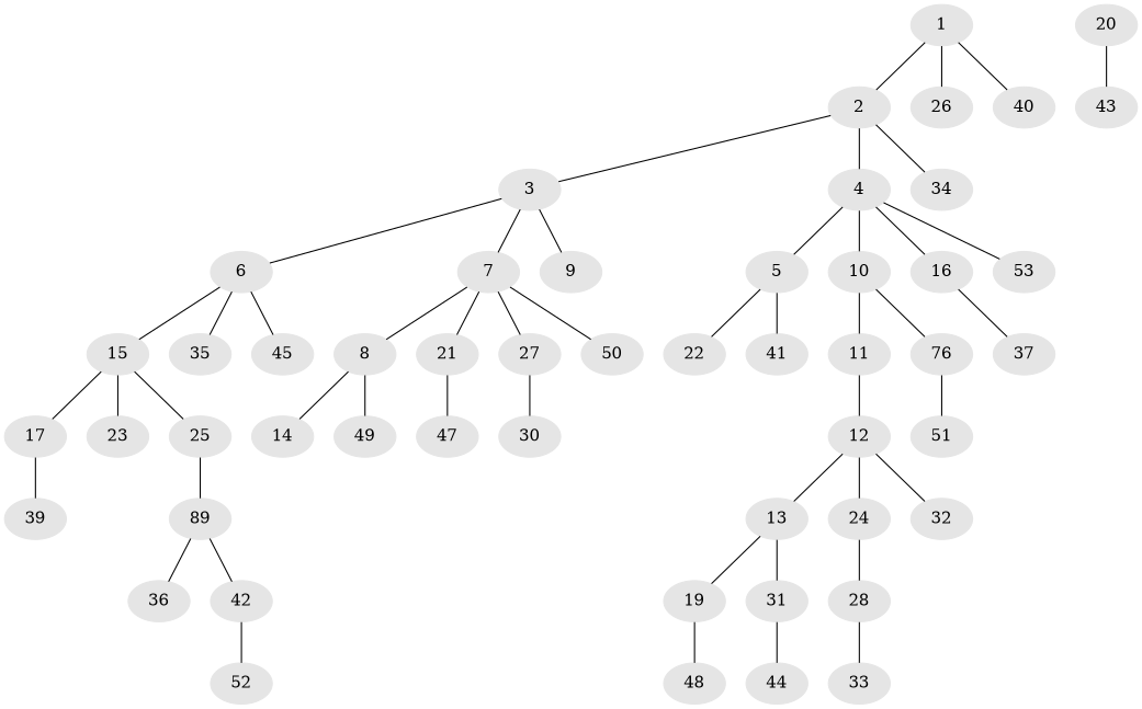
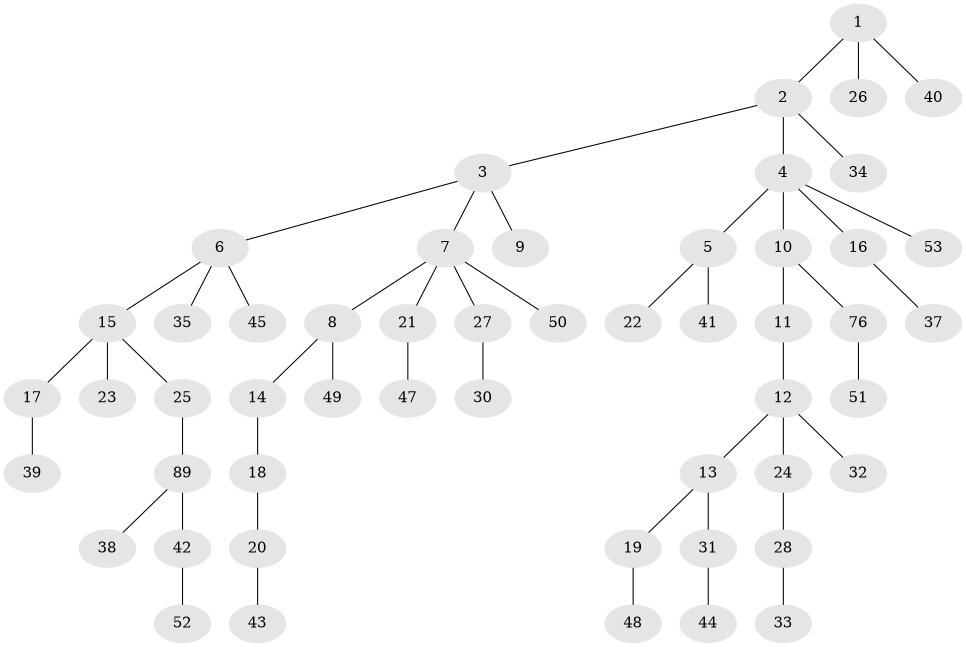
  graph {
    node [color=gray90 style=filled]
    1
    2
    26
    40
    3
    4
    34
    6
    7
    9
    5
    10
    16
    53
    15
    35
    45
    8
    21
    27
    50
    22
    41
    11
    n25 [label=76]
    37
    17
    23
    25
    14
    49
    47
    30
+   18
    12
    51
    13
    24
    32
    19
    31
    28
    48
    44
    20
    39
    n47 [label=89]
    43
    33
-   36
+   36 [label=38]
    42
    52
    1 -- 2
    1 -- 26
    1 -- 40
    2 -- 3
    2 -- 4
    2 -- 34
    3 -- 6
    3 -- 7
    3 -- 9
    4 -- 5
    4 -- 10
    4 -- 16
    4 -- 53
    6 -- 15
    6 -- 35
    6 -- 45
    7 -- 8
    7 -- 21
    7 -- 27
    7 -- 50
    5 -- 22
    5 -- 41
    10 -- 11
    10 -- n25
    16 -- 37
    15 -- 17
    15 -- 23
    15 -- 25
    8 -- 14
    8 -- 49
    21 -- 47
    27 -- 30
    11 -- 12
    n25 -- 51
    17 -- 39
    25 -- n47
+   14 -- 18
+   18 -- 20
    12 -- 13
    12 -- 24
    12 -- 32
    13 -- 19
    13 -- 31
    24 -- 28
    19 -- 48
    31 -- 44
    28 -- 33
    20 -- 43
    n47 -- 36
    n47 -- 42
    42 -- 52
  }
